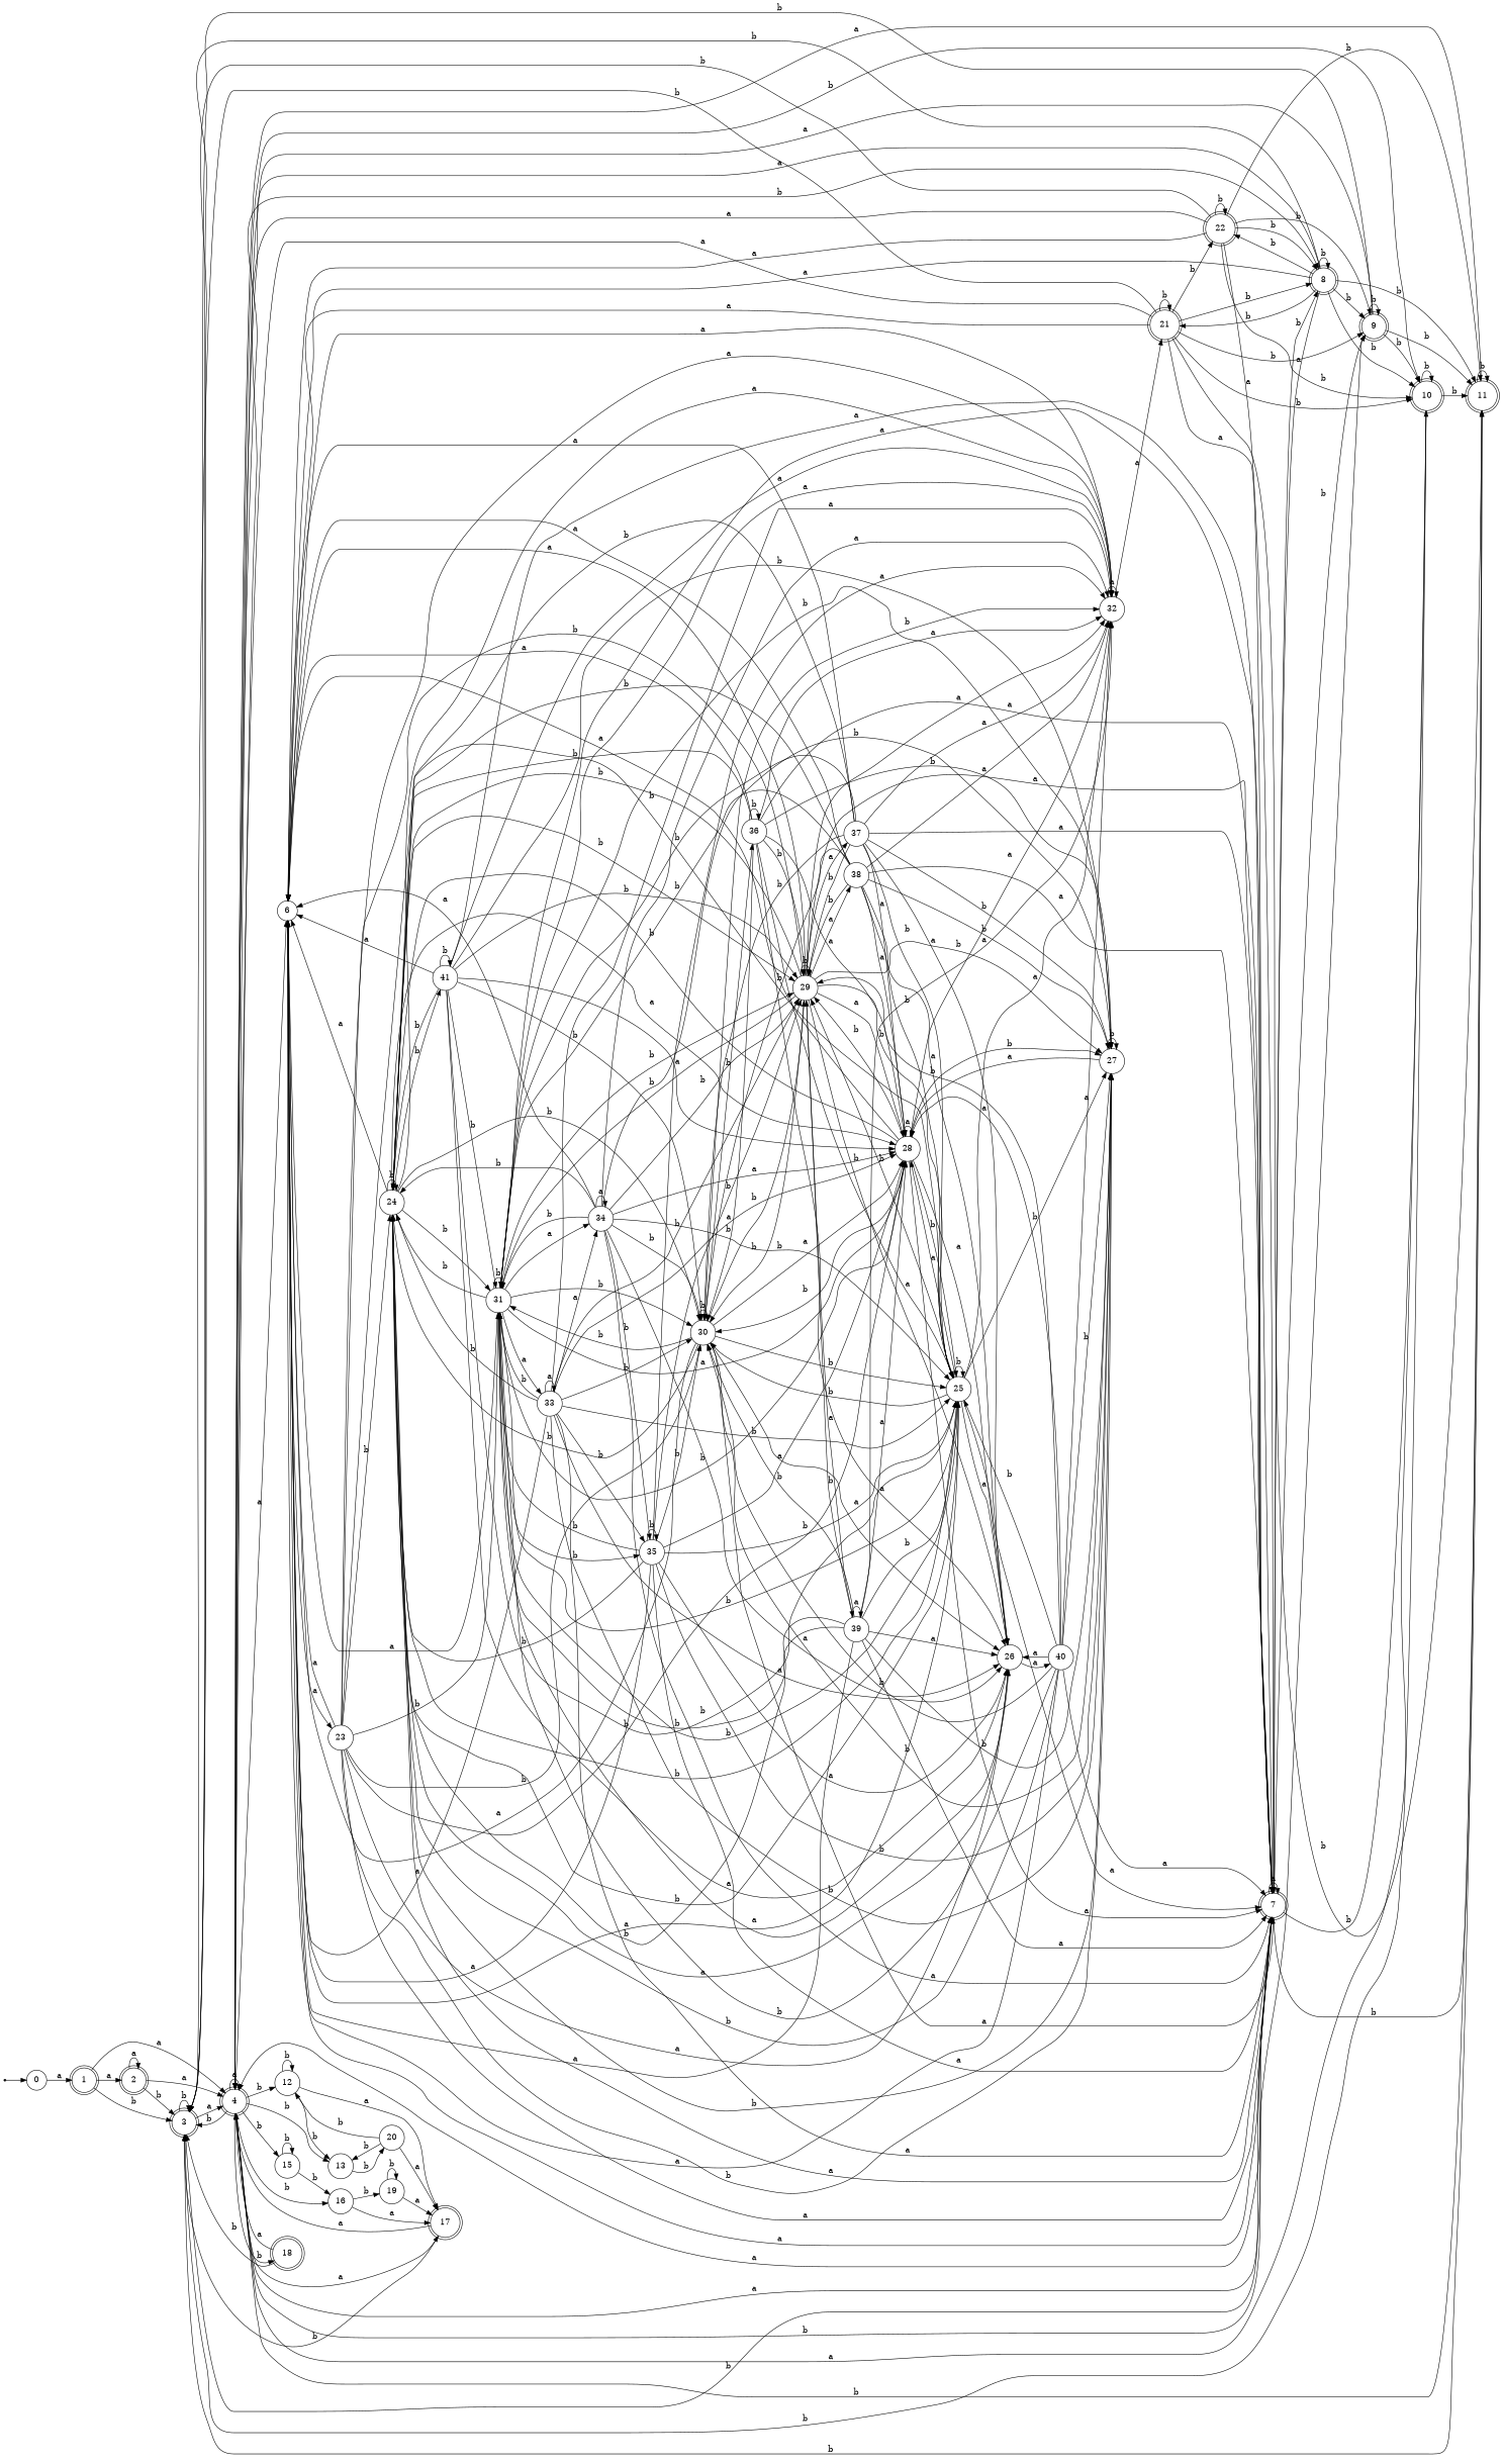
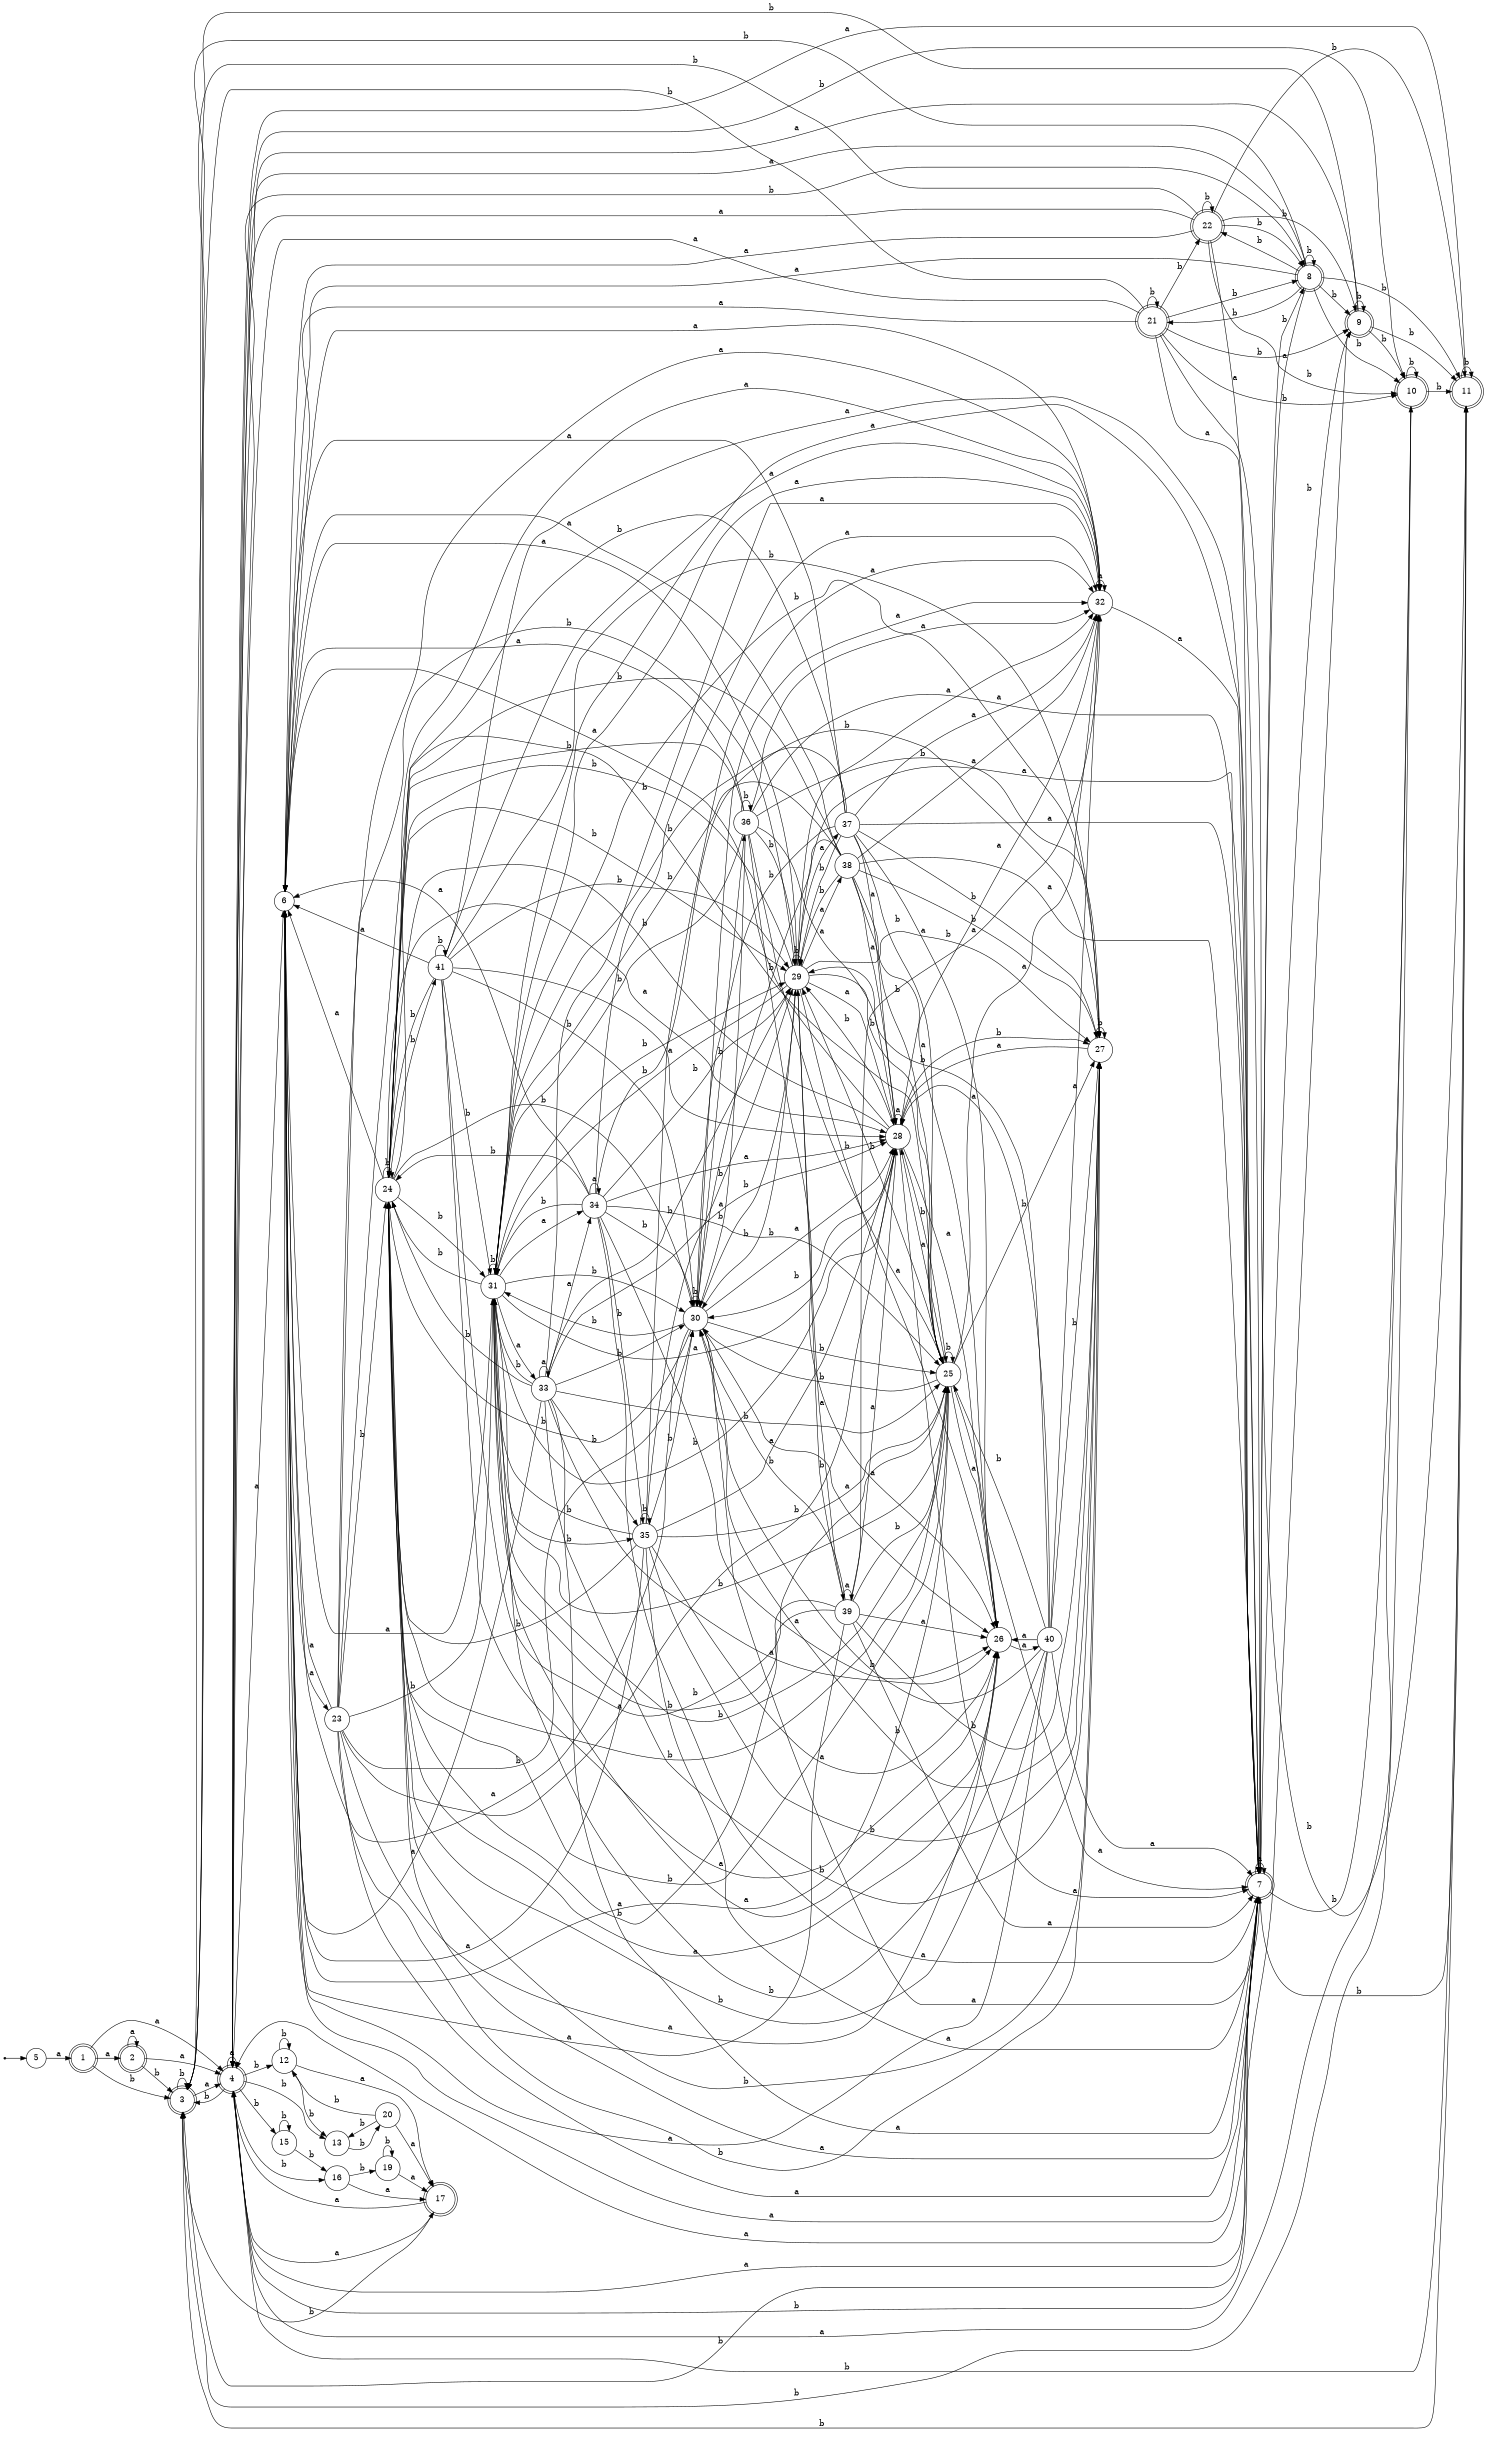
  digraph {
    rankdir=LR
    node [shape=circle]
    dummy0 [shape=point]
-   0
+   0 [label=5]
    1 [shape=doublecircle]
    2 [shape=doublecircle]
    3 [shape=doublecircle]
    4 [shape=doublecircle]
    6
    7 [shape=doublecircle]
    8 [shape=doublecircle]
    9 [shape=doublecircle]
    10 [shape=doublecircle]
    11 [shape=doublecircle]
    12
    13
    15
    16
    17 [shape=doublecircle]
-   18 [shape=doublecircle]
    23
    21 [shape=doublecircle]
    22 [shape=doublecircle]
    20
    19
    24
    25
    26
    27
    28
    29
    30
    31
    32
    41
    40
    37
    38
    39
    36
    33
    34
    35
    dummy0 -> 0
    0 -> 1 [label=a]
    1 -> 2 [label=a]
    1 -> 3 [label=b]
    1 -> 4 [label=a]
    2 -> 2 [label=a]
    2 -> 3 [label=b]
    2 -> 4 [label=a]
    3 -> 3 [label=b]
    3 -> 4 [label=a]
    4 -> 3 [label=b]
    4 -> 4 [label=a]
    4 -> 6 [label=a]
    4 -> 7 [label=a]
    4 -> 8 [label=b]
    4 -> 9 [label=b]
    4 -> 10 [label=b]
    4 -> 11 [label=b]
    4 -> 12 [label=b]
    4 -> 13 [label=b]
    4 -> 15 [label=b]
    4 -> 16 [label=b]
    4 -> 17 [label=a]
-   4 -> 18 [label=b]
    6 -> 23 [label=a]
    7 -> 3 [label=b]
    7 -> 4 [label=a]
    7 -> 6 [label=a]
    7 -> 7 [label=a]
    7 -> 8 [label=b]
    7 -> 9 [label=b]
    7 -> 10 [label=b]
    7 -> 11 [label=b]
    8 -> 3 [label=b]
    8 -> 4 [label=a]
    8 -> 6 [label=a]
    8 -> 7 [label=a]
    8 -> 8 [label=b]
    8 -> 9 [label=b]
    8 -> 10 [label=b]
    8 -> 11 [label=b]
    8 -> 21 [label=b]
    8 -> 22 [label=b]
    9 -> 3 [label=b]
    9 -> 4 [label=a]
    9 -> 9 [label=b]
    9 -> 10 [label=b]
    9 -> 11 [label=b]
    10 -> 3 [label=b]
    10 -> 4 [label=a]
    10 -> 10 [label=b]
    10 -> 11 [label=b]
    11 -> 3 [label=b]
    11 -> 4 [label=a]
    11 -> 11 [label=b]
    12 -> 12 [label=b]
    12 -> 13 [label=b]
    12 -> 17 [label=a]
    13 -> 20 [label=b]
    15 -> 15 [label=b]
    15 -> 16 [label=b]
    16 -> 17 [label=a]
    16 -> 19 [label=b]
    17 -> 3 [label=b]
    17 -> 4 [label=a]
-   18 -> 3 [label=b]
-   18 -> 4 [label=a]
    23 -> 6 [label=a]
    23 -> 7 [label=a]
    23 -> 24 [label=b]
    23 -> 25 [label=b]
    23 -> 26 [label=a]
    23 -> 27 [label=b]
-   23 -> 28 [label=b]
+   23 -> 28 [label=a]
    23 -> 29 [label=b]
    23 -> 30 [label=b]
    23 -> 31 [label=b]
    23 -> 32 [label=a]
    21 -> 3 [label=b]
    21 -> 4 [label=a]
    21 -> 6 [label=a]
    21 -> 7 [label=a]
    21 -> 8 [label=b]
    21 -> 9 [label=b]
    21 -> 10 [label=b]
    21 -> 11 [label=b]
    21 -> 21 [label=b]
    21 -> 22 [label=b]
    22 -> 3 [label=b]
    22 -> 4 [label=a]
    22 -> 6 [label=a]
    22 -> 7 [label=a]
    22 -> 8 [label=b]
    22 -> 9 [label=b]
    22 -> 10 [label=b]
    22 -> 11 [label=b]
    22 -> 22 [label=b]
    20 -> 12 [label=b]
    20 -> 13 [label=b]
    20 -> 17 [label=a]
    19 -> 17 [label=a]
    19 -> 19 [label=b]
    24 -> 6 [label=a]
    24 -> 7 [label=a]
    24 -> 24 [label=b]
    24 -> 25 [label=b]
    24 -> 26 [label=a]
    24 -> 27 [label=b]
    24 -> 28 [label=a]
    24 -> 29 [label=b]
    24 -> 30 [label=b]
    24 -> 31 [label=b]
    24 -> 32 [label=a]
    24 -> 41 [label=b]
    25 -> 6 [label=a]
    25 -> 7 [label=a]
    25 -> 24 [label=b]
    25 -> 25 [label=b]
    25 -> 26 [label=a]
    25 -> 27 [label=b]
    25 -> 28 [label=a]
    25 -> 29 [label=b]
    25 -> 30 [label=b]
    25 -> 31 [label=b]
    25 -> 32 [label=a]
    26 -> 40 [label=a]
    27 -> 27 [label=b]
    27 -> 28 [label=a]
    28 -> 6 [label=a]
    28 -> 7 [label=a]
    28 -> 24 [label=b]
    28 -> 25 [label=b]
    28 -> 26 [label=a]
    28 -> 27 [label=b]
    28 -> 28 [label=a]
    28 -> 29 [label=b]
    28 -> 30 [label=b]
    28 -> 31 [label=b]
    28 -> 32 [label=a]
    29 -> 6 [label=a]
    29 -> 7 [label=a]
    29 -> 24 [label=b]
    29 -> 25 [label=b]
    29 -> 26 [label=a]
    29 -> 27 [label=b]
    29 -> 28 [label=a]
    29 -> 29 [label=b]
    29 -> 30 [label=b]
    29 -> 31 [label=b]
    29 -> 32 [label=a]
    29 -> 37 [label=a]
    29 -> 38 [label=a]
    29 -> 39 [label=a]
    30 -> 6 [label=a]
    30 -> 7 [label=a]
    30 -> 24 [label=b]
    30 -> 25 [label=b]
    30 -> 26 [label=a]
    30 -> 27 [label=b]
    30 -> 28 [label=a]
    30 -> 29 [label=b]
    30 -> 30 [label=b]
    30 -> 31 [label=b]
-   30 -> 32 [label=b]
+   30 -> 32 [label=a]
    30 -> 36 [label=b]
    31 -> 6 [label=a]
    31 -> 7 [label=a]
    31 -> 24 [label=b]
    31 -> 25 [label=b]
    31 -> 26 [label=a]
    31 -> 27 [label=b]
    31 -> 28 [label=a]
    31 -> 29 [label=b]
    31 -> 30 [label=b]
    31 -> 31 [label=b]
    31 -> 32 [label=a]
    31 -> 33 [label=a]
    31 -> 34 [label=a]
    31 -> 35 [label=b]
    32 -> 6 [label=a]
-   32 -> 21 [label=a]
+   32 -> 7 [label=a]
    32 -> 32 [label=a]
    41 -> 6 [label=a]
    41 -> 7 [label=a]
    41 -> 24 [label=b]
    41 -> 25 [label=b]
    41 -> 26 [label=a]
    41 -> 27 [label=b]
    41 -> 28 [label=a]
    41 -> 29 [label=b]
    41 -> 30 [label=b]
    41 -> 31 [label=b]
    41 -> 32 [label=a]
    41 -> 41 [label=b]
    40 -> 6 [label=a]
    40 -> 7 [label=a]
    40 -> 24 [label=b]
    40 -> 25 [label=b]
    40 -> 26 [label=a]
    40 -> 27 [label=b]
    40 -> 28 [label=a]
    40 -> 29 [label=b]
    40 -> 30 [label=b]
    40 -> 31 [label=b]
    40 -> 32 [label=a]
    37 -> 6 [label=a]
    37 -> 7 [label=a]
    37 -> 24 [label=b]
    37 -> 25 [label=b]
    37 -> 26 [label=a]
    37 -> 27 [label=b]
    37 -> 28 [label=a]
    37 -> 29 [label=b]
    37 -> 30 [label=b]
    37 -> 31 [label=b]
    37 -> 32 [label=a]
    38 -> 6 [label=a]
    38 -> 7 [label=a]
    38 -> 24 [label=b]
    38 -> 25 [label=b]
    38 -> 26 [label=a]
    38 -> 27 [label=b]
    38 -> 28 [label=a]
    38 -> 29 [label=b]
    38 -> 30 [label=b]
    38 -> 31 [label=b]
    38 -> 32 [label=a]
    39 -> 6 [label=a]
    39 -> 7 [label=a]
    39 -> 24 [label=b]
    39 -> 25 [label=b]
    39 -> 26 [label=a]
    39 -> 27 [label=b]
    39 -> 28 [label=a]
    39 -> 29 [label=b]
    39 -> 30 [label=b]
    39 -> 31 [label=b]
    39 -> 32 [label=a]
    39 -> 39 [label=a]
    36 -> 6 [label=a]
    36 -> 7 [label=a]
    36 -> 24 [label=b]
    36 -> 25 [label=b]
    36 -> 26 [label=a]
    36 -> 27 [label=b]
    36 -> 28 [label=a]
    36 -> 29 [label=b]
    36 -> 30 [label=b]
+   36 -> 31 [label=b]
    36 -> 32 [label=a]
    36 -> 36 [label=b]
    33 -> 6 [label=a]
    33 -> 7 [label=a]
    33 -> 24 [label=b]
    33 -> 25 [label=b]
    33 -> 26 [label=a]
    33 -> 27 [label=b]
    33 -> 28 [label=a]
    33 -> 29 [label=b]
    33 -> 30 [label=b]
    33 -> 31 [label=b]
    33 -> 32 [label=a]
    33 -> 33 [label=a]
    33 -> 34 [label=a]
    33 -> 35 [label=b]
    34 -> 6 [label=a]
    34 -> 7 [label=a]
    34 -> 24 [label=b]
    34 -> 25 [label=b]
    34 -> 26 [label=a]
    34 -> 27 [label=b]
    34 -> 28 [label=a]
    34 -> 29 [label=b]
    34 -> 30 [label=b]
    34 -> 31 [label=b]
    34 -> 32 [label=a]
    34 -> 34 [label=a]
    34 -> 35 [label=b]
    35 -> 6 [label=a]
    35 -> 7 [label=a]
    35 -> 24 [label=b]
    35 -> 25 [label=b]
    35 -> 26 [label=a]
    35 -> 27 [label=b]
    35 -> 28 [label=a]
    35 -> 29 [label=b]
    35 -> 30 [label=b]
    35 -> 31 [label=b]
    35 -> 32 [label=a]
    35 -> 35 [label=b]
  }
